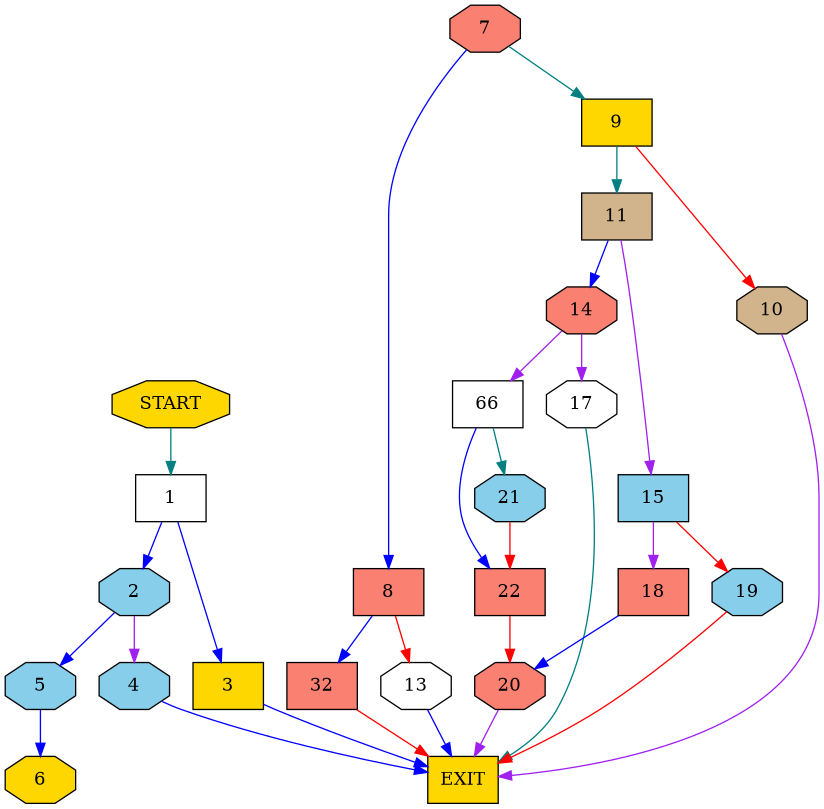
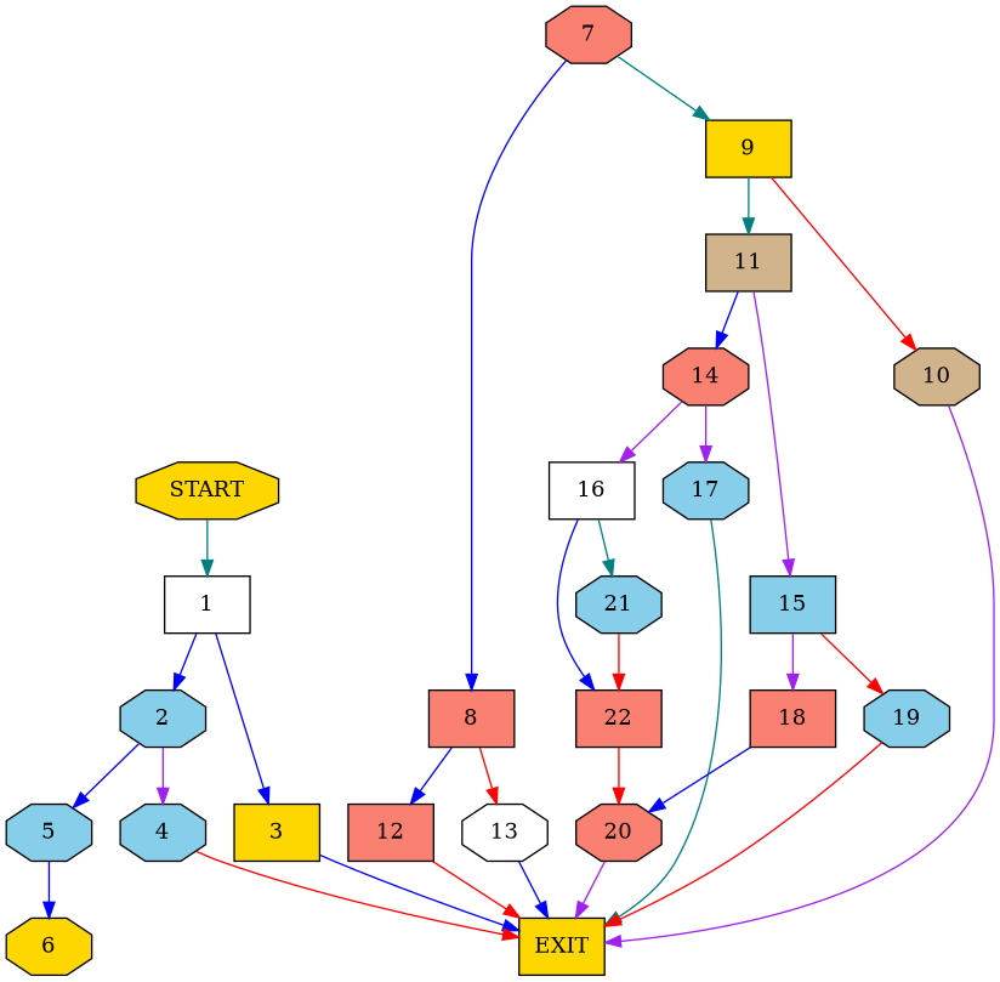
  digraph {
    fontname="DejaVu Serif"
    node [fillcolor=salmon fontname="DejaVu Serif" shape=octagon style=filled]
    edge [color=blue fontname="DejaVu Serif"]
    n1 [fillcolor=gold label=START]
    1 [fillcolor=white shape=box]
    2 [fillcolor=skyblue]
    3 [fillcolor=gold shape=box]
    n5 [fillcolor=gold label=EXIT shape=box]
    4 [fillcolor=skyblue]
    5 [fillcolor=skyblue]
    6 [fillcolor=gold]
    8 [shape=box]
    7
    9 [fillcolor=gold shape=box]
-   12 [shape=box label=32]
+   12 [shape=box]
    13 [fillcolor=white]
    10 [fillcolor=tan]
    11 [fillcolor=tan shape=box]
    14
    15 [fillcolor=skyblue shape=box]
-   16 [fillcolor=white shape=box label=66]
-   17 [fillcolor=white]
+   16 [fillcolor=white shape=box]
+   17 [fillcolor=skyblue]
    18 [shape=box]
    19 [fillcolor=skyblue]
    21 [fillcolor=skyblue]
    22 [shape=box]
    20
    n1 -> 1 [color=teal]
    1 -> 2
    1 -> 3
    2 -> 4 [color=purple]
    2 -> 5
    3 -> n5
-   4 -> n5
+   4 -> n5 [color=red]
    5 -> 6
    8 -> 12
    8 -> 13 [color=red]
    7 -> 8
    7 -> 9 [color=teal]
    9 -> 10 [color=red]
    9 -> 11 [color=teal]
    12 -> n5 [color=red]
    13 -> n5
    10 -> n5 [color=purple]
    11 -> 14
    11 -> 15 [color=purple]
    14 -> 16 [color=purple]
    14 -> 17 [color=purple]
    15 -> 18 [color=purple]
    15 -> 19 [color=red]
    16 -> 21 [color=teal]
    16 -> 22
    17 -> n5 [color=teal]
    18 -> 20
    19 -> n5 [color=red]
    21 -> 22 [color=red]
    22 -> 20 [color=red]
    20 -> n5 [color=purple]
  }
